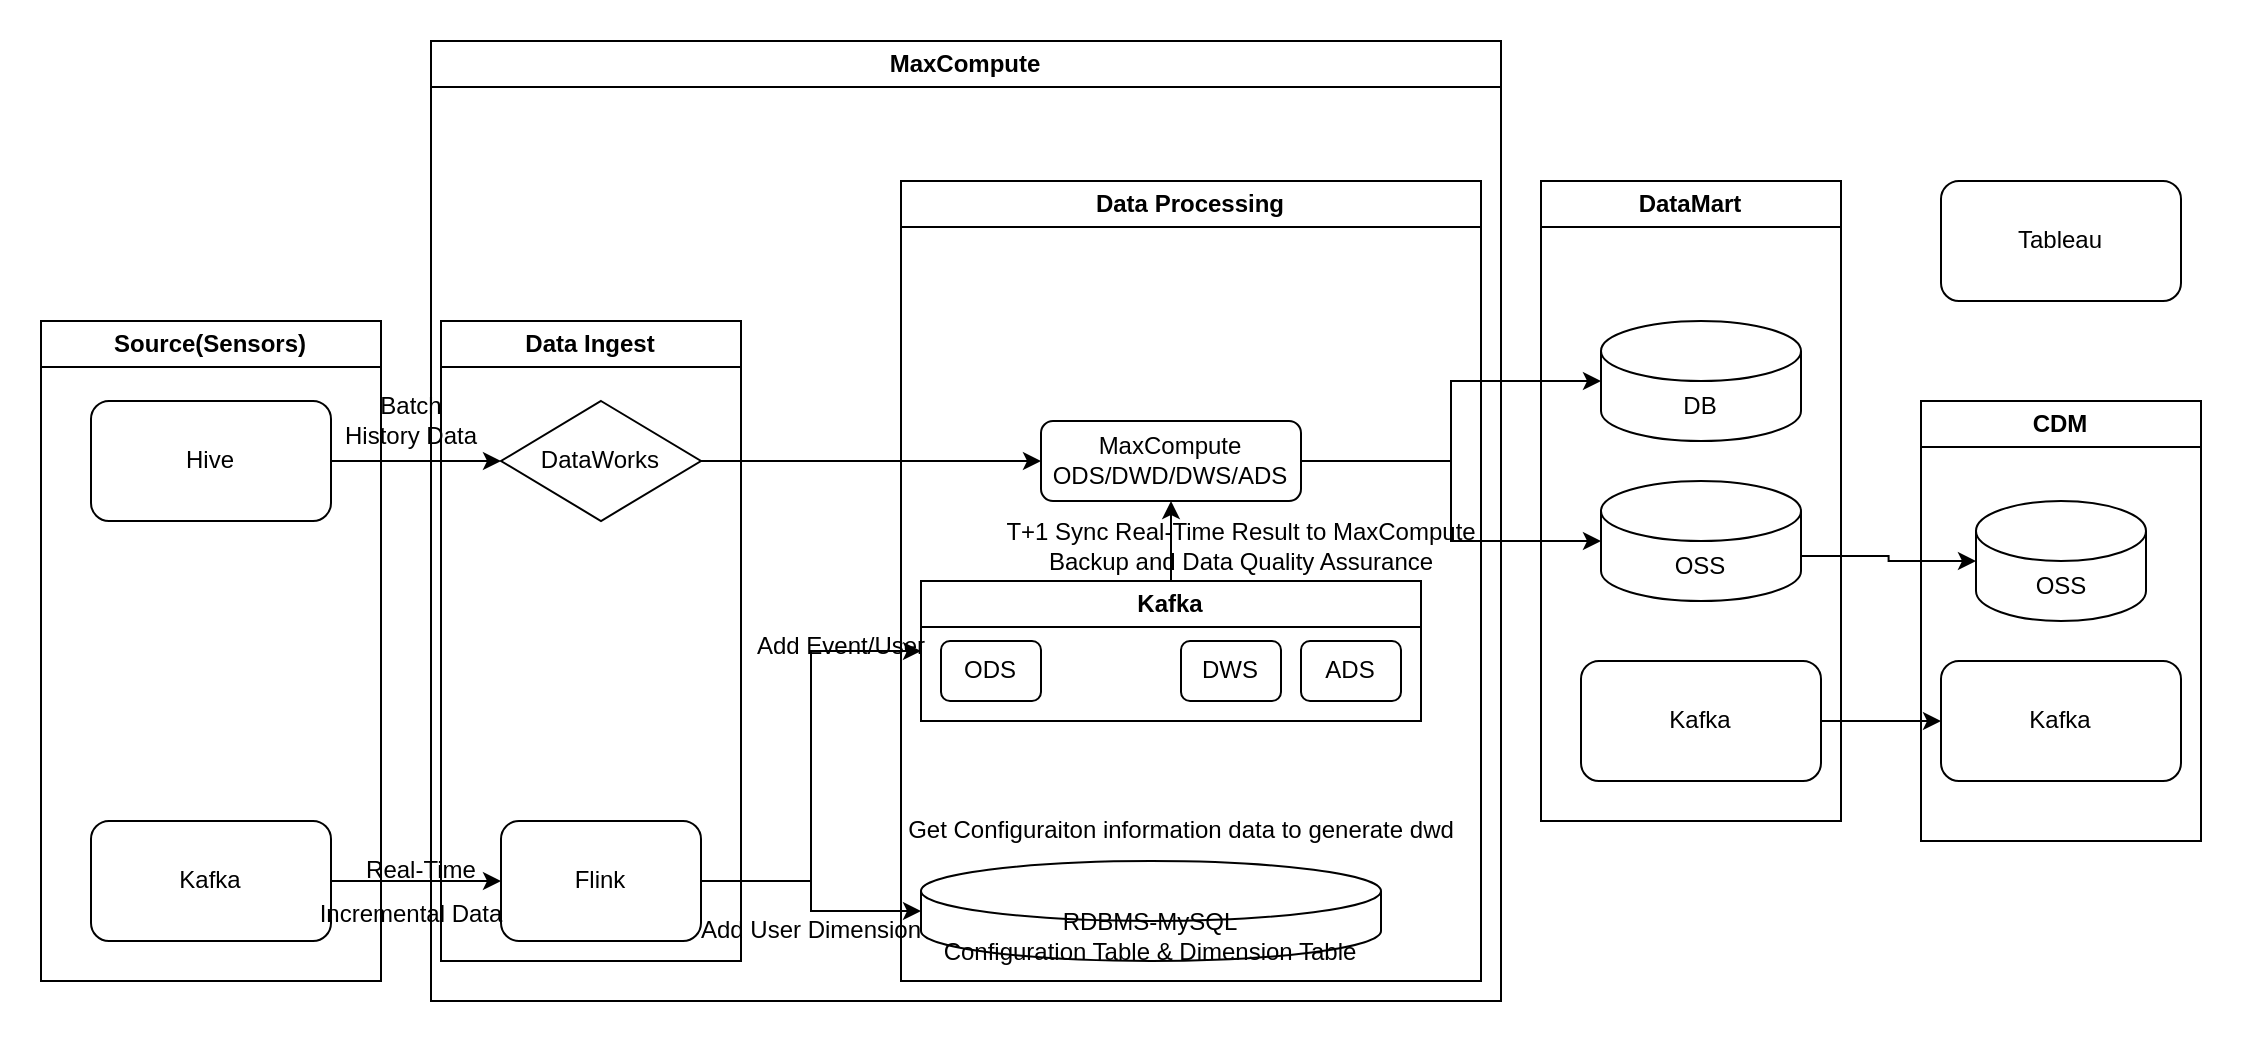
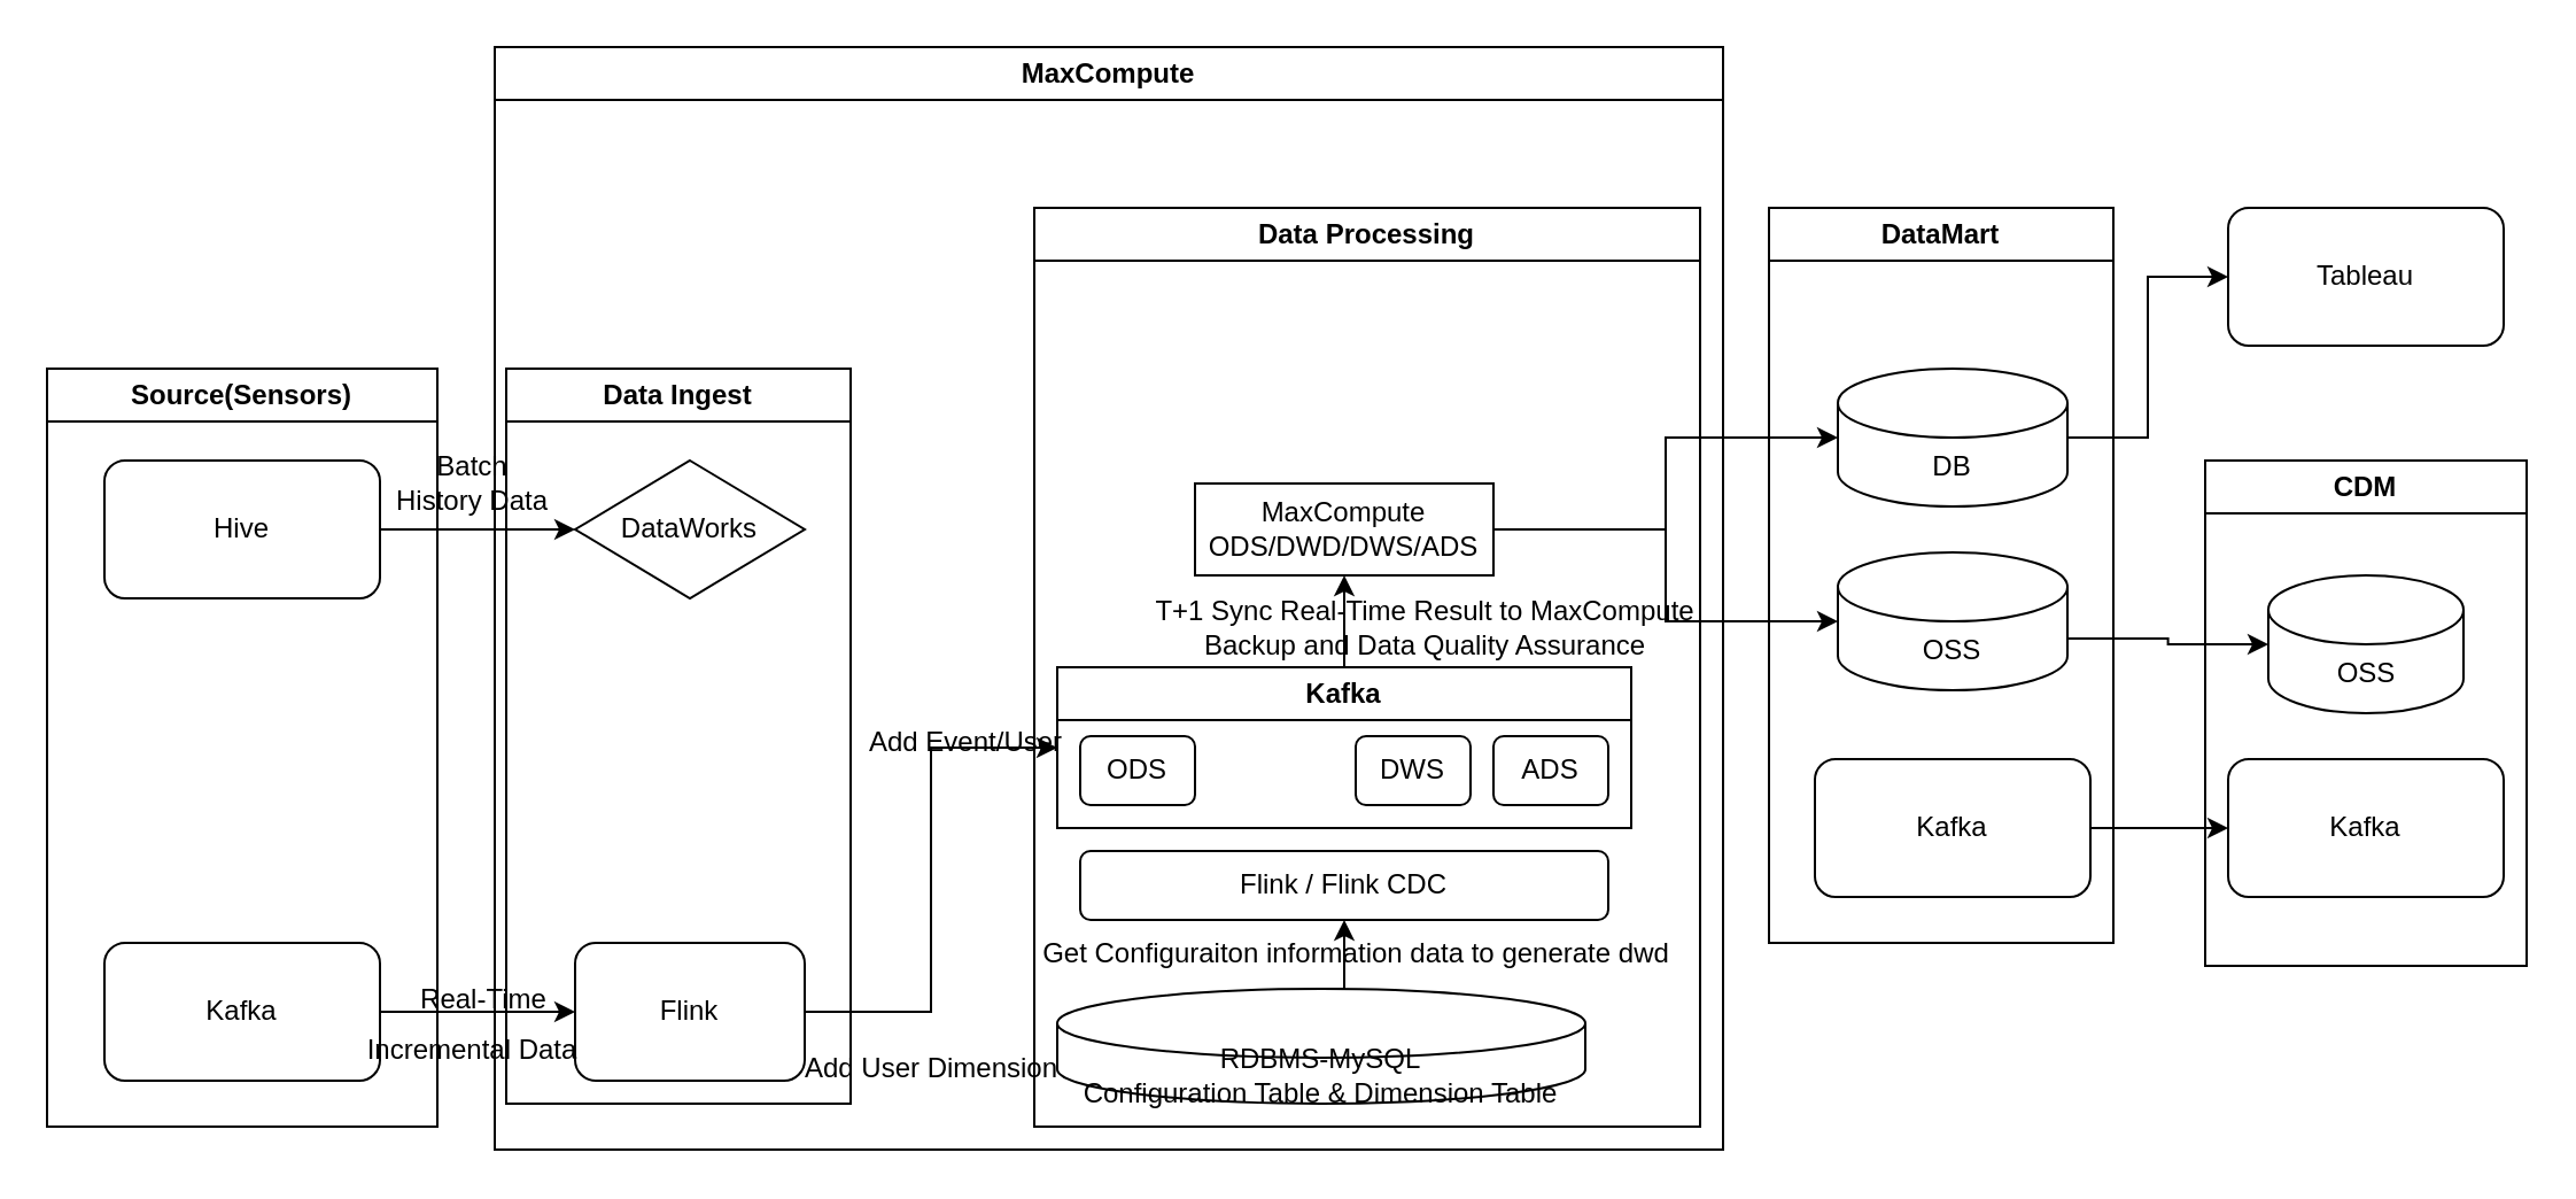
  <mxCell id="0" />
  <mxCell id="1" parent="0" />
  <mxCell id="2" value="Source(Sensors)" style="swimlane;whiteSpace=wrap;html=1;" vertex="1" parent="1"><mxGeometry x="20" y="160" width="170" height="330" as="geometry" /></mxCell>
  <mxCell id="3" value="Kafka" style="rounded=1;whiteSpace=wrap;html=1;" vertex="1" parent="2"><mxGeometry x="25" y="250" width="120" height="60" as="geometry" /></mxCell>
  <mxCell id="4" value="Hive" style="rounded=1;whiteSpace=wrap;html=1;" vertex="1" parent="2"><mxGeometry x="25" y="40" width="120" height="60" as="geometry" /></mxCell>
  <mxCell id="5" style="edgeStyle=orthogonalEdgeStyle;rounded=0;orthogonalLoop=1;jettySize=auto;html=1;exitX=1;exitY=0.5;exitDx=0;exitDy=0;entryX=0;entryY=0.5;entryDx=0;entryDy=0;" edge="1" parent="1" source="3" target="7"><mxGeometry relative="1" as="geometry" /></mxCell>
  <mxCell id="6" value="Data Ingest" style="swimlane;whiteSpace=wrap;html=1;" vertex="1" parent="1"><mxGeometry x="220" y="160" width="150" height="320" as="geometry" /></mxCell>
  <mxCell id="7" value="Flink" style="rounded=1;whiteSpace=wrap;html=1;" vertex="1" parent="6"><mxGeometry x="30" y="250" width="100" height="60" as="geometry" /></mxCell>
  <mxCell id="8" value="DataWorks" style="rhombus;whiteSpace=wrap;html=1;" vertex="1" parent="6"><mxGeometry x="30" y="40" width="100" height="60" as="geometry" /></mxCell>
  <mxCell id="9" value="DataMart" style="swimlane;whiteSpace=wrap;html=1;startSize=23;" vertex="1" parent="1"><mxGeometry x="770" y="90" width="150" height="320" as="geometry" /></mxCell>
  <mxCell id="10" value="DB" style="shape=cylinder3;whiteSpace=wrap;html=1;boundedLbl=1;backgroundOutline=1;size=15;" vertex="1" parent="9"><mxGeometry x="30" y="70" width="100" height="60" as="geometry" /></mxCell>
  <mxCell id="11" value="OSS" style="shape=cylinder3;whiteSpace=wrap;html=1;boundedLbl=1;backgroundOutline=1;size=15;" vertex="1" parent="9"><mxGeometry x="30" y="150" width="100" height="60" as="geometry" /></mxCell>
  <mxCell id="12" value="Kafka" style="rounded=1;whiteSpace=wrap;html=1;" vertex="1" parent="9"><mxGeometry x="20" y="240" width="120" height="60" as="geometry" /></mxCell>
  <mxCell id="13" value="CDM" style="swimlane;whiteSpace=wrap;html=1;startSize=23;" vertex="1" parent="1"><mxGeometry x="960" y="200" width="140" height="220" as="geometry" /></mxCell>
  <mxCell id="14" value="OSS" style="shape=cylinder3;whiteSpace=wrap;html=1;boundedLbl=1;backgroundOutline=1;size=15;" vertex="1" parent="13"><mxGeometry x="27.5" y="50" width="85" height="60" as="geometry" /></mxCell>
  <mxCell id="15" value="Kafka" style="rounded=1;whiteSpace=wrap;html=1;" vertex="1" parent="13"><mxGeometry x="10" y="130" width="120" height="60" as="geometry" /></mxCell>
  <mxCell id="16" value="Tableau" style="rounded=1;whiteSpace=wrap;html=1;" vertex="1" parent="1"><mxGeometry x="970" y="90" width="120" height="60" as="geometry" /></mxCell>
  <mxCell id="17" style="edgeStyle=orthogonalEdgeStyle;rounded=0;orthogonalLoop=1;jettySize=auto;html=1;exitX=1;exitY=0.5;exitDx=0;exitDy=0;" edge="1" parent="1" source="12" target="15"><mxGeometry relative="1" as="geometry" /></mxCell>
  <mxCell id="18" style="edgeStyle=orthogonalEdgeStyle;rounded=0;orthogonalLoop=1;jettySize=auto;html=1;exitX=1;exitY=0;exitDx=0;exitDy=37.5;exitPerimeter=0;entryX=0;entryY=0.5;entryDx=0;entryDy=0;entryPerimeter=0;" edge="1" parent="1" source="11" target="14"><mxGeometry relative="1" as="geometry" /></mxCell>
+ <mxCell id="19" style="edgeStyle=orthogonalEdgeStyle;rounded=0;orthogonalLoop=1;jettySize=auto;html=1;exitX=1;exitY=0.5;exitDx=0;exitDy=0;exitPerimeter=0;entryX=0;entryY=0.5;entryDx=0;entryDy=0;" edge="1" parent="1" source="10" target="16"><mxGeometry relative="1" as="geometry" /></mxCell>
  <mxCell id="20" style="edgeStyle=orthogonalEdgeStyle;rounded=0;orthogonalLoop=1;jettySize=auto;html=1;exitX=1;exitY=0.5;exitDx=0;exitDy=0;entryX=0;entryY=0.5;entryDx=0;entryDy=0;entryPerimeter=0;" edge="1" parent="1" source="34" target="11"><mxGeometry relative="1" as="geometry" /></mxCell>
  <mxCell id="21" style="edgeStyle=orthogonalEdgeStyle;rounded=0;orthogonalLoop=1;jettySize=auto;html=1;exitX=1;exitY=0.5;exitDx=0;exitDy=0;entryX=0;entryY=0.5;entryDx=0;entryDy=0;entryPerimeter=0;" edge="1" parent="1" source="34" target="10"><mxGeometry relative="1" as="geometry" /></mxCell>
  <mxCell id="22" value="T+1 Sync Real-Time Result to MaxCompute&lt;br&gt;Backup and Data Quality Assurance" style="text;html=1;align=center;verticalAlign=middle;resizable=0;points=[];autosize=1;strokeColor=none;fillColor=none;" vertex="1" parent="1"><mxGeometry x="490" y="253" width="260" height="40" as="geometry" /></mxCell>
  <mxCell id="23" style="edgeStyle=orthogonalEdgeStyle;rounded=0;orthogonalLoop=1;jettySize=auto;html=1;exitX=1;exitY=0.5;exitDx=0;exitDy=0;entryX=0;entryY=0.5;entryDx=0;entryDy=0;" edge="1" parent="1" source="7" target="40"><mxGeometry relative="1" as="geometry" /></mxCell>
- <mxCell id="24" style="edgeStyle=orthogonalEdgeStyle;rounded=0;orthogonalLoop=1;jettySize=auto;html=1;exitX=1;exitY=0.5;exitDx=0;exitDy=0;entryX=0;entryY=0.5;entryDx=0;entryDy=0;entryPerimeter=0;" edge="1" parent="1" source="7" target="37"><mxGeometry relative="1" as="geometry" /></mxCell>
  <mxCell id="25" value="Add Event/User" style="text;html=1;align=center;verticalAlign=middle;resizable=0;points=[];autosize=1;strokeColor=none;fillColor=none;" vertex="1" parent="1"><mxGeometry x="365" y="308" width="110" height="30" as="geometry" /></mxCell>
  <mxCell id="26" value="Add User Dimension" style="text;html=1;align=center;verticalAlign=middle;resizable=0;points=[];autosize=1;strokeColor=none;fillColor=none;" vertex="1" parent="1"><mxGeometry x="340" y="450" width="130" height="30" as="geometry" /></mxCell>
  <mxCell id="27" value="Real-Time" style="text;html=1;align=center;verticalAlign=middle;resizable=0;points=[];autosize=1;strokeColor=none;fillColor=none;" vertex="1" parent="1"><mxGeometry x="170" y="420" width="80" height="30" as="geometry" /></mxCell>
  <mxCell id="28" style="edgeStyle=orthogonalEdgeStyle;rounded=0;orthogonalLoop=1;jettySize=auto;html=1;exitX=1;exitY=0.5;exitDx=0;exitDy=0;entryX=0;entryY=0.5;entryDx=0;entryDy=0;" edge="1" parent="1" source="4" target="8"><mxGeometry relative="1" as="geometry" /></mxCell>
  <mxCell id="29" value="Batch&lt;br&gt;History Data" style="text;html=1;align=center;verticalAlign=middle;resizable=0;points=[];autosize=1;strokeColor=none;fillColor=none;" vertex="1" parent="1"><mxGeometry x="160" y="190" width="90" height="40" as="geometry" /></mxCell>
  <mxCell id="30" value="Incremental Data" style="text;html=1;align=center;verticalAlign=middle;resizable=0;points=[];autosize=1;strokeColor=none;fillColor=none;" vertex="1" parent="1"><mxGeometry x="150" y="442" width="110" height="30" as="geometry" /></mxCell>
  <mxCell id="31" value="MaxCompute" style="swimlane;whiteSpace=wrap;html=1;" vertex="1" parent="1"><mxGeometry x="215" y="20" width="535" height="480" as="geometry" /></mxCell>
  <mxCell id="32" value="Data Processing" style="swimlane;whiteSpace=wrap;html=1;startSize=23;" vertex="1" parent="31"><mxGeometry x="235" y="70" width="290" height="400" as="geometry" /></mxCell>
  <mxCell id="33" value="ODS" style="rounded=1;whiteSpace=wrap;html=1;" vertex="1" parent="32"><mxGeometry x="20" y="230" width="50" height="30" as="geometry" /></mxCell>
- <mxCell id="34" value="MaxCompute&lt;br&gt;ODS/DWD/DWS/ADS" style="rounded=1;whiteSpace=wrap;html=1;" vertex="1" parent="32"><mxGeometry x="70" y="120" width="130" height="40" as="geometry" /></mxCell>
+ <mxCell id="34" value="MaxCompute&lt;br&gt;ODS/DWD/DWS/ADS" style="whiteSpace=wrap;html=1;rounded=0;" vertex="1" parent="32"><mxGeometry x="70" y="120" width="130" height="40" as="geometry" /></mxCell>
+ <mxCell id="35" value="Flink / Flink CDC" style="rounded=1;whiteSpace=wrap;html=1;" vertex="1" parent="32"><mxGeometry x="20" y="280" width="230" height="30" as="geometry" /></mxCell>
+ <mxCell id="36" style="edgeStyle=orthogonalEdgeStyle;rounded=0;orthogonalLoop=1;jettySize=auto;html=1;exitX=0.5;exitY=0;exitDx=0;exitDy=0;exitPerimeter=0;entryX=0.5;entryY=1;entryDx=0;entryDy=0;" edge="1" parent="32" source="37" target="35"><mxGeometry relative="1" as="geometry" /></mxCell>
  <mxCell id="37" value="RDBMS-MySQL&lt;br&gt;Configuration Table &amp;amp; Dimension Table" style="shape=cylinder3;whiteSpace=wrap;html=1;boundedLbl=1;backgroundOutline=1;size=15;" vertex="1" parent="32"><mxGeometry x="10" y="340" width="230" height="50" as="geometry" /></mxCell>
  <mxCell id="38" value="Get Configuraiton information data to generate dwd" style="text;html=1;align=center;verticalAlign=middle;resizable=0;points=[];autosize=1;strokeColor=none;fillColor=none;" vertex="1" parent="32"><mxGeometry x="-10" y="310" width="300" height="30" as="geometry" /></mxCell>
  <mxCell id="39" style="edgeStyle=orthogonalEdgeStyle;rounded=0;orthogonalLoop=1;jettySize=auto;html=1;exitX=0.5;exitY=0;exitDx=0;exitDy=0;entryX=0.5;entryY=1;entryDx=0;entryDy=0;" edge="1" parent="32" source="40" target="34"><mxGeometry relative="1" as="geometry" /></mxCell>
  <mxCell id="40" value="Kafka" style="swimlane;whiteSpace=wrap;html=1;" vertex="1" parent="32"><mxGeometry x="10" y="200" width="250" height="70" as="geometry" /></mxCell>
  <mxCell id="41" value="DWS" style="rounded=1;whiteSpace=wrap;html=1;" vertex="1" parent="40"><mxGeometry x="130" y="30" width="50" height="30" as="geometry" /></mxCell>
  <mxCell id="42" value="ADS" style="rounded=1;whiteSpace=wrap;html=1;" vertex="1" parent="40"><mxGeometry x="190" y="30" width="50" height="30" as="geometry" /></mxCell>
- <mxCell id="43" style="edgeStyle=orthogonalEdgeStyle;rounded=0;orthogonalLoop=1;jettySize=auto;html=1;exitX=1;exitY=0.5;exitDx=0;exitDy=0;entryX=0;entryY=0.5;entryDx=0;entryDy=0;" edge="1" parent="1" source="8" target="34"><mxGeometry relative="1" as="geometry" /></mxCell>
